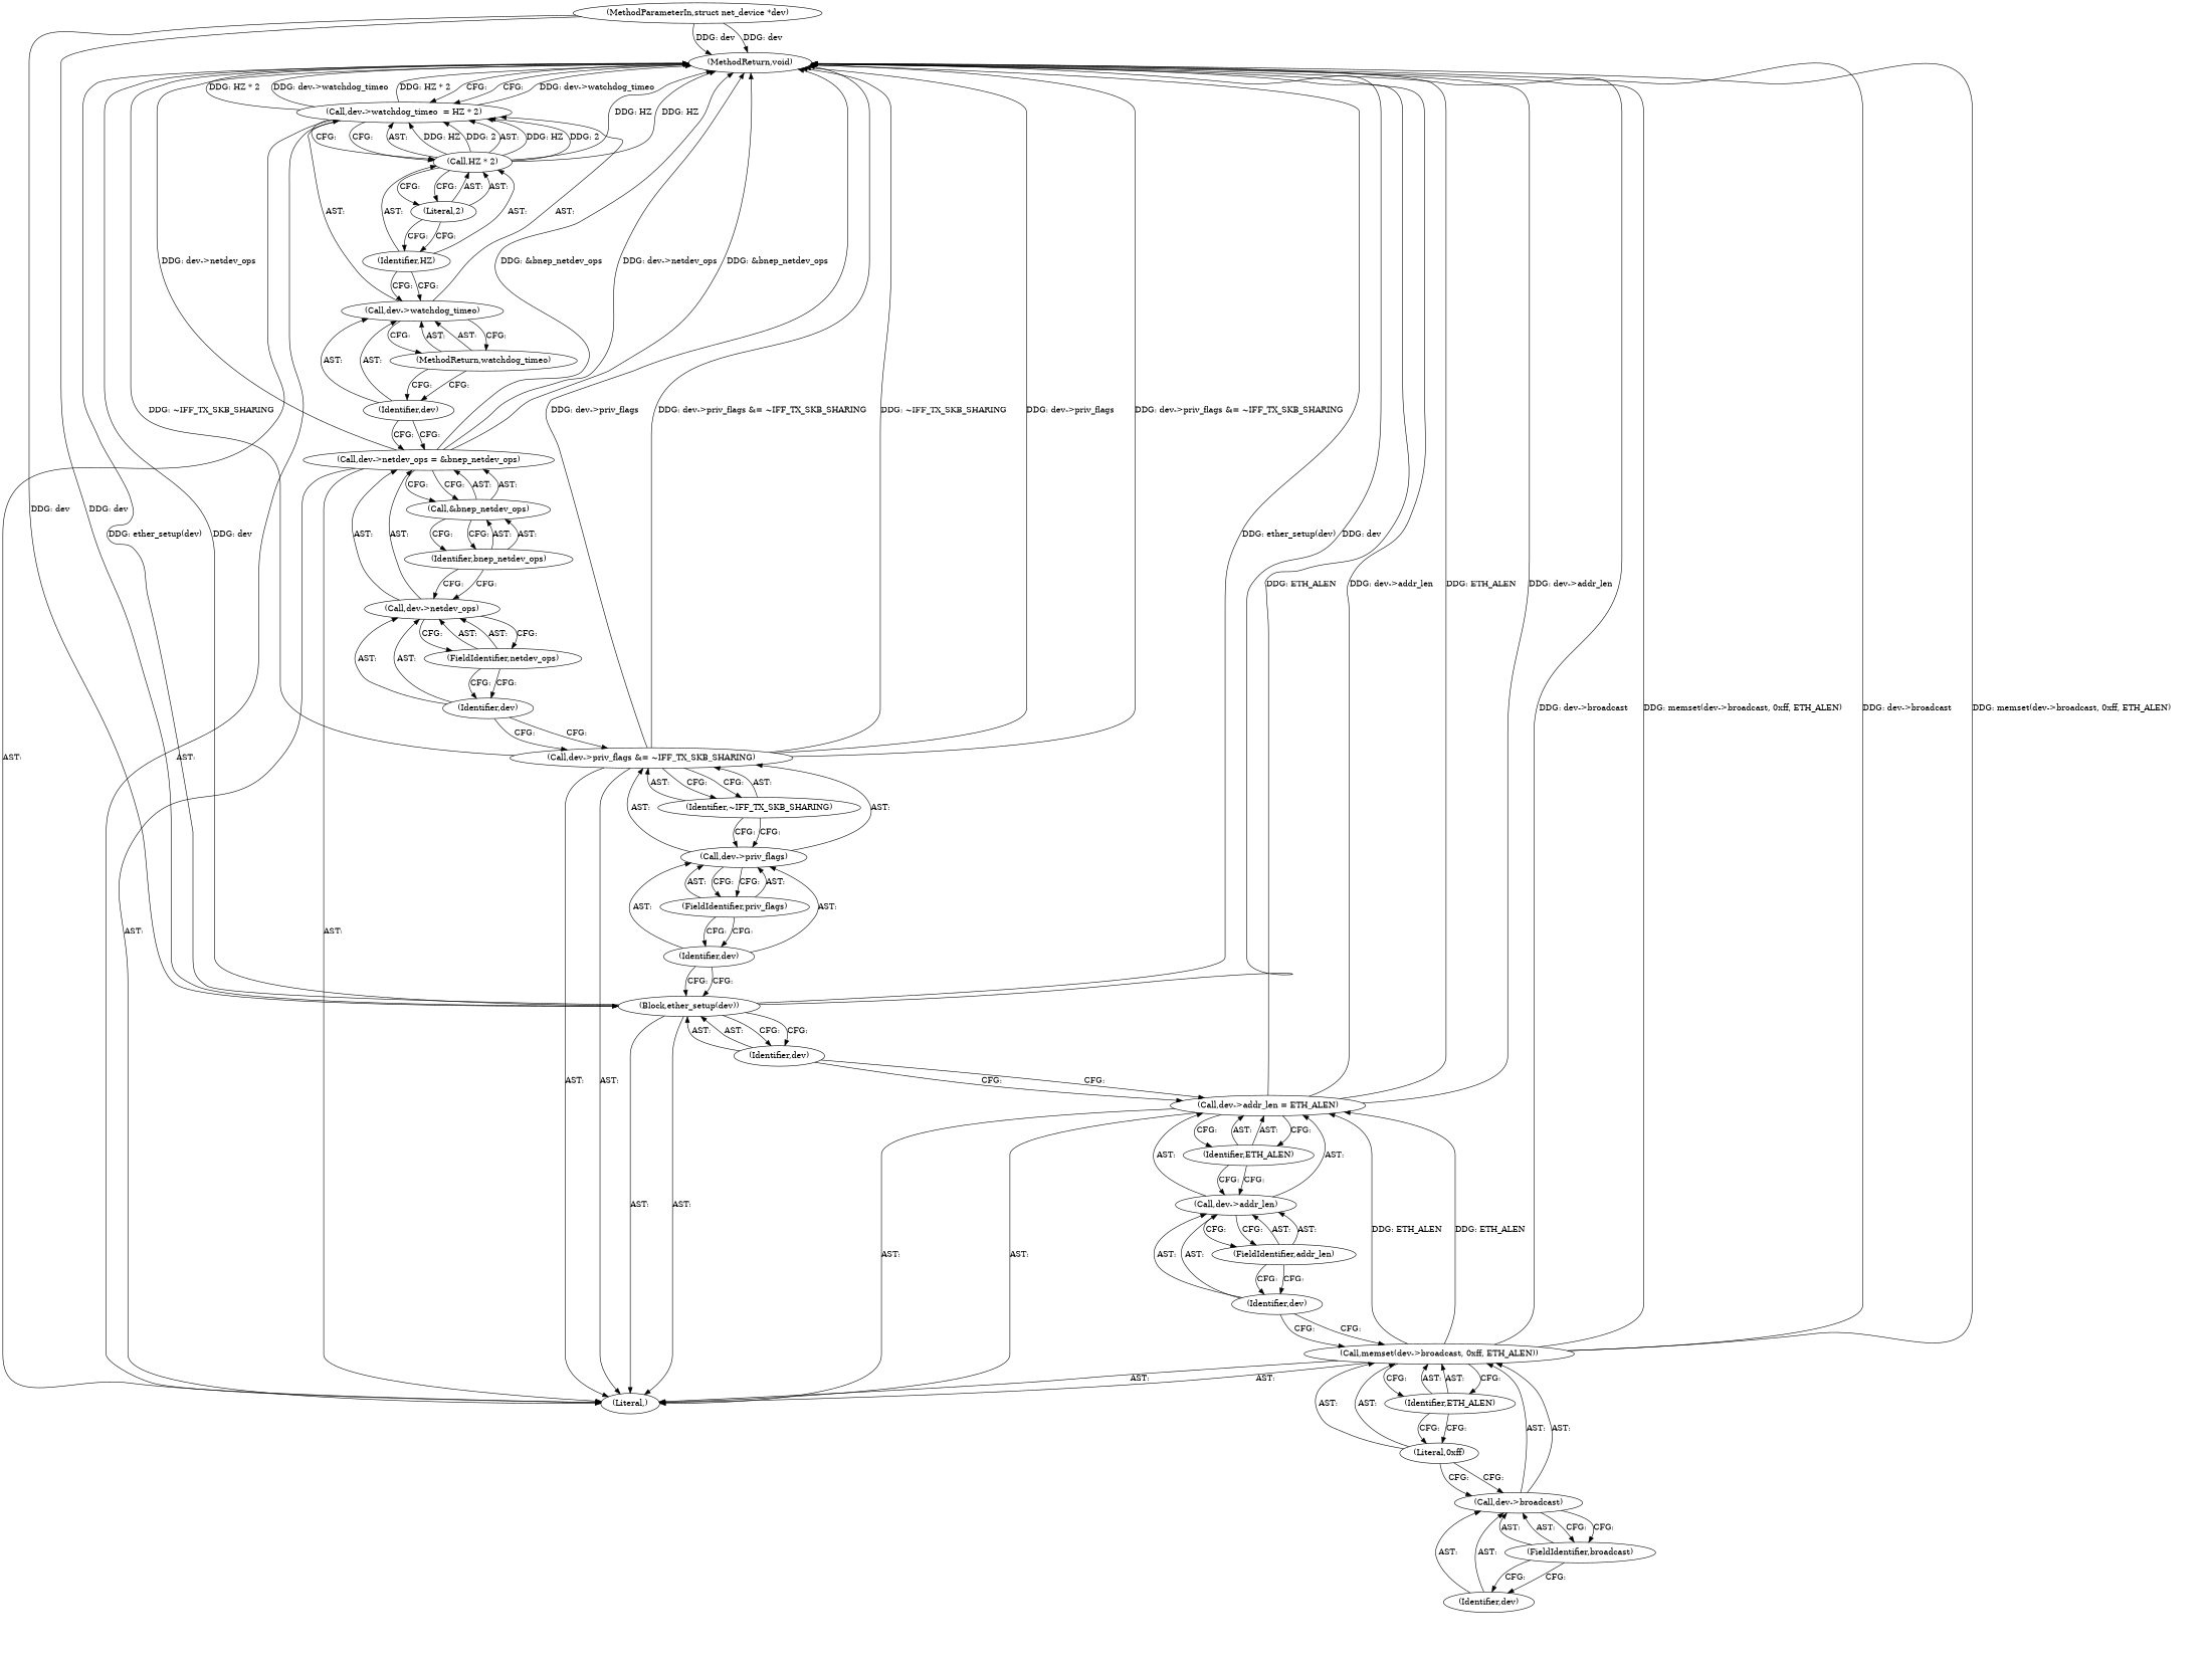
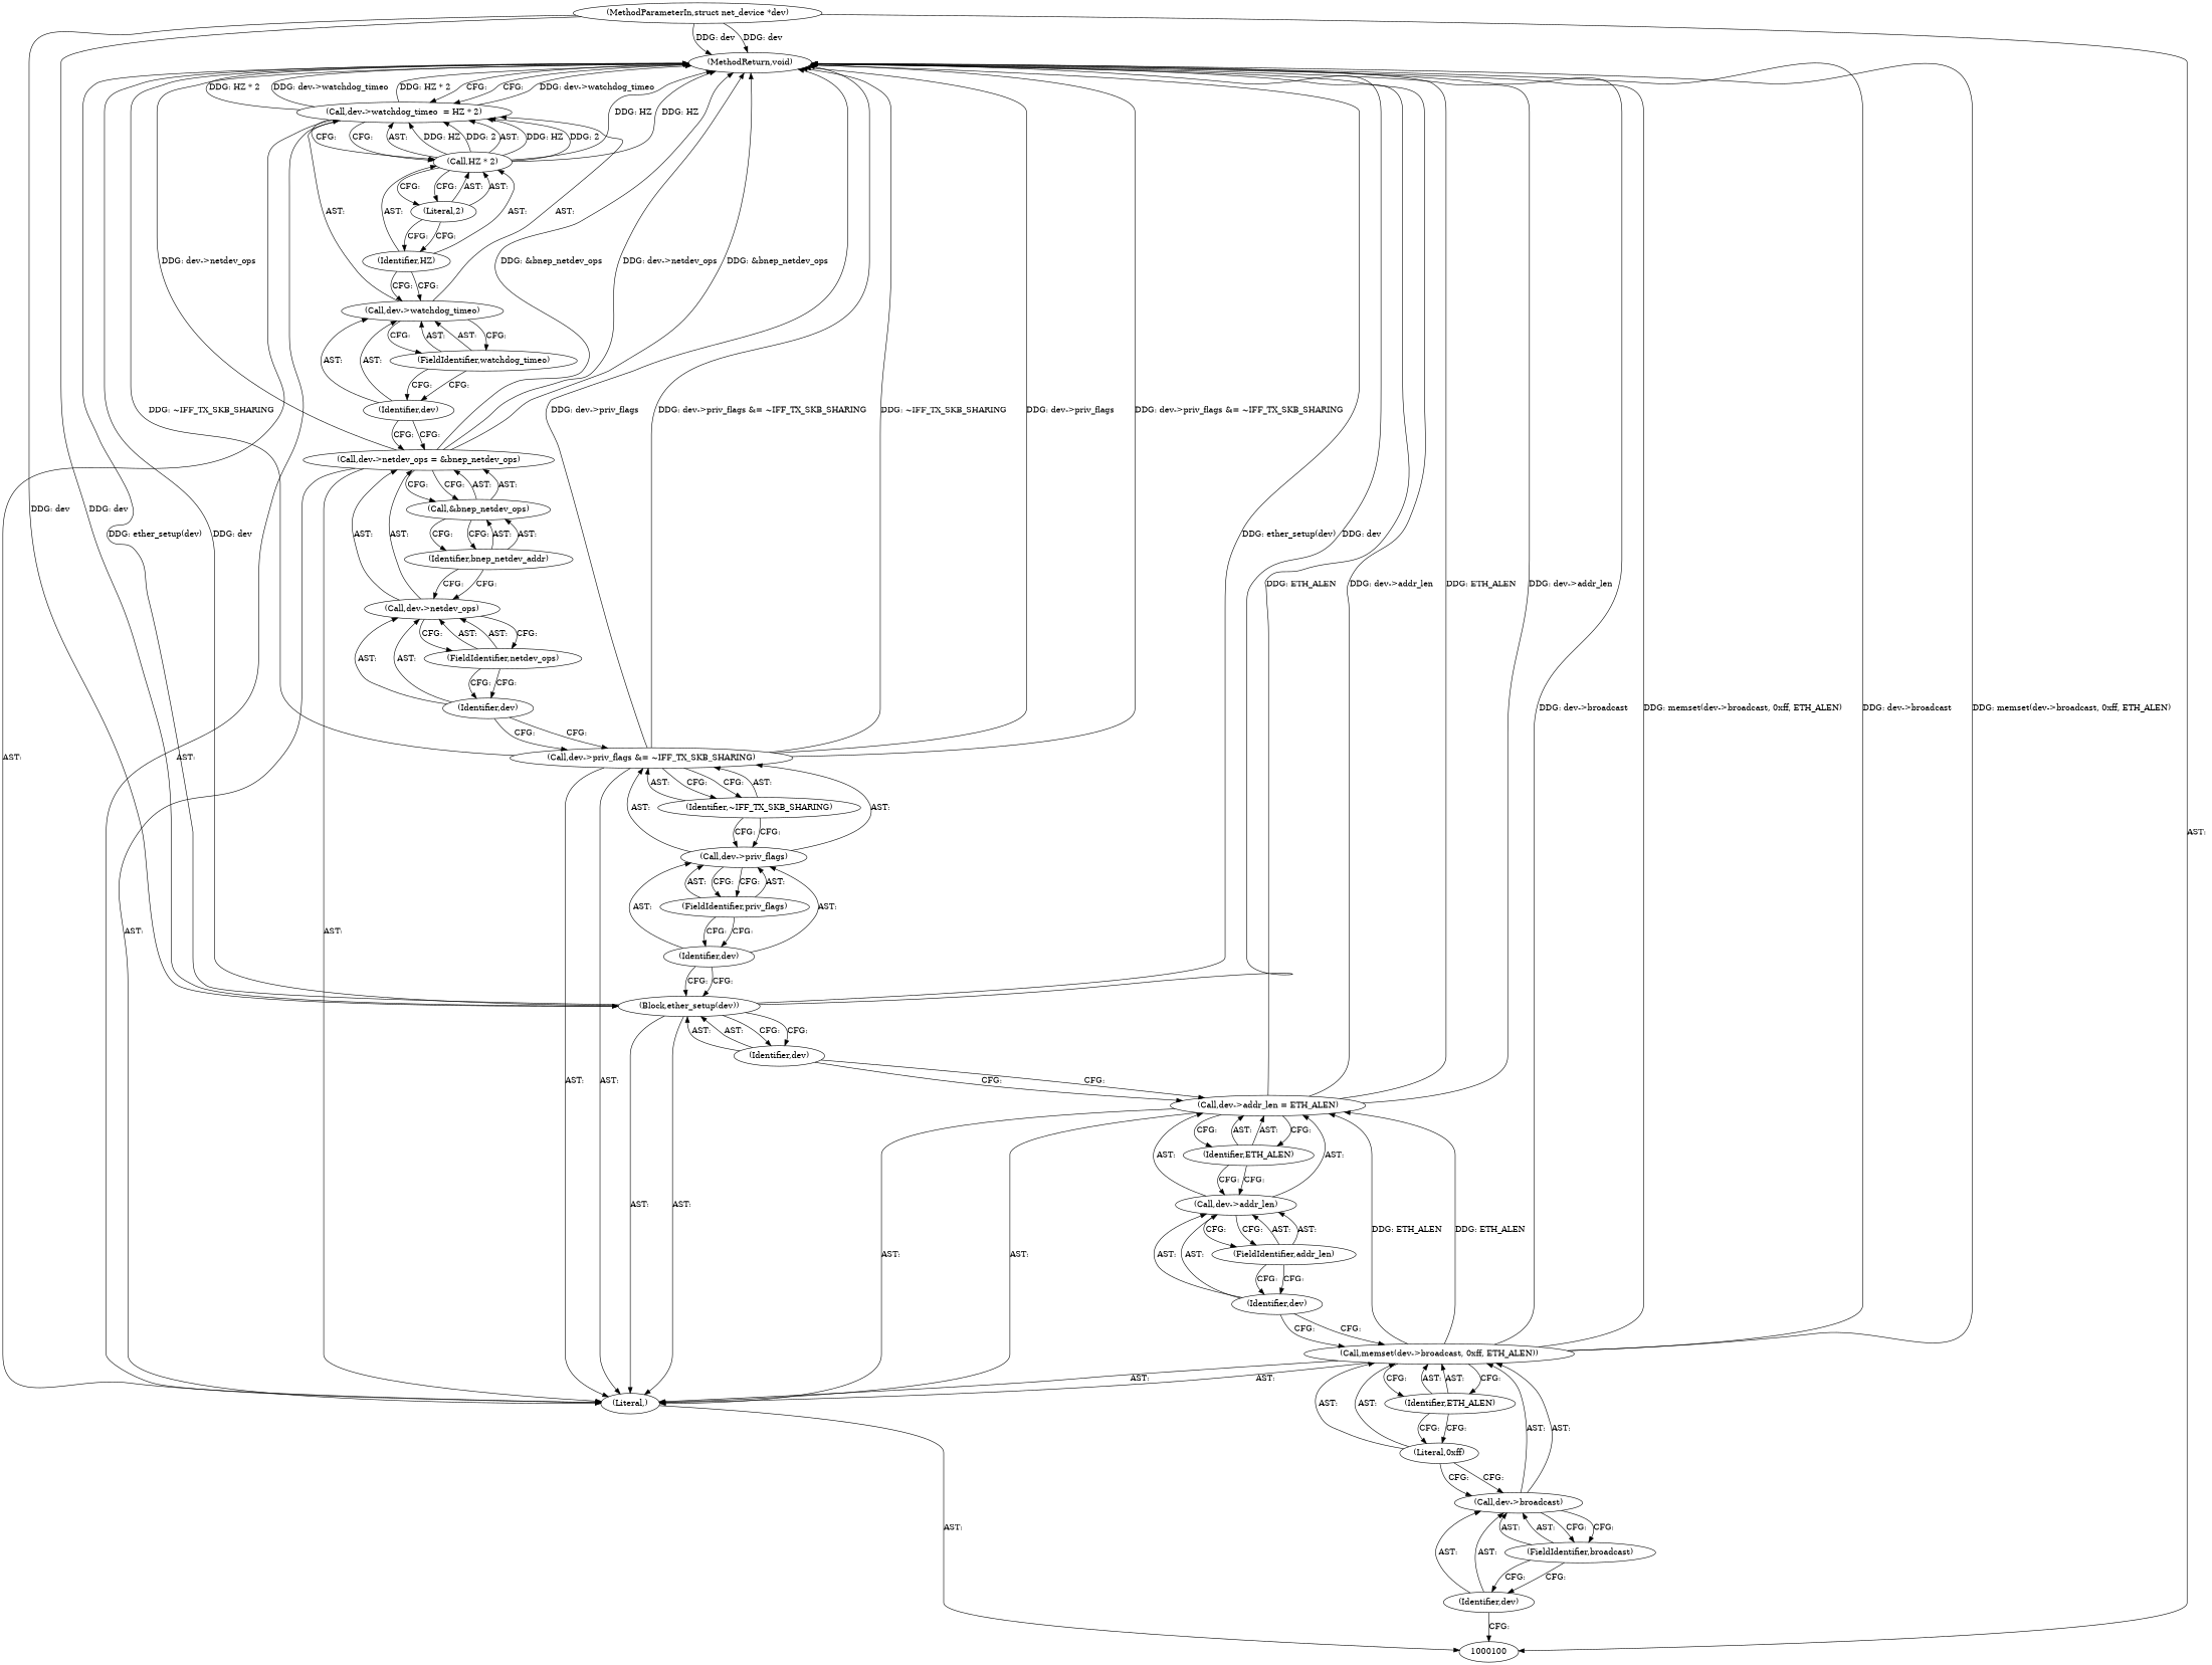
  digraph {
    n1 [label="(MethodReturn,void)"]
    n2 [label="(Call,dev->watchdog_timeo  = HZ * 2)"]
    n3 [label="(Call,HZ * 2)"]
    n4 [label="(Literal,)"]
    n5 [label="(MethodParameterIn,struct net_device *dev)"]
+   1000100
    n7 [label="(Block,ether_setup(dev))"]
    n8 [label="(Identifier,dev)"]
    n9 [label="(Literal,2)"]
    n10 [label="(Call,dev->watchdog_timeo)"]
-   n11 [label="(MethodReturn,watchdog_timeo)"]
+   n11 [label="(FieldIdentifier,watchdog_timeo)"]
    n12 [label="(Identifier,dev)"]
    n13 [label="(Call,dev->netdev_ops = &bnep_netdev_ops)"]
    n14 [label="(Call,&bnep_netdev_ops)"]
    n15 [label="(Identifier,HZ)"]
    n16 [label="(Call,memset(dev->broadcast, 0xff, ETH_ALEN))"]
    n17 [label="(Identifier,ETH_ALEN)"]
    n18 [label="(Call,dev->addr_len = ETH_ALEN)"]
    n19 [label="(Literal,0xff)"]
    n20 [label="(Identifier,ETH_ALEN)"]
    n21 [label="(FieldIdentifier,broadcast)"]
    n22 [label="(Call,dev->broadcast)"]
    n23 [label="(Identifier,dev)"]
    n24 [label="(Call,dev->addr_len)"]
    n25 [label="(FieldIdentifier,addr_len)"]
    n26 [label="(Identifier,dev)"]
    n27 [label="(Call,dev->priv_flags &= ~IFF_TX_SKB_SHARING)"]
    n28 [label="(Identifier,~IFF_TX_SKB_SHARING)"]
    n29 [label="(Call,dev->priv_flags)"]
    n30 [label="(FieldIdentifier,priv_flags)"]
    n31 [label="(Identifier,dev)"]
-   n32 [label="(Identifier,bnep_netdev_ops)"]
+   n32 [label="(Identifier,bnep_netdev_addr)"]
    n33 [label="(Call,dev->netdev_ops)"]
    n34 [label="(FieldIdentifier,netdev_ops)"]
    n35 [label="(Identifier,dev)"]
    n1 -> n2 [label="CFG: "]
    n1 -> n2 [label="CFG: "]
    n2 -> n1 [label="DDG: dev->watchdog_timeo"]
    n2 -> n1 [label="DDG: HZ * 2"]
    n2 -> n1 [label="DDG: dev->watchdog_timeo"]
    n2 -> n1 [label="DDG: HZ * 2"]
    n2 -> n3 [label="CFG: "]
    n2 -> n3 [label="CFG: "]
    n2 -> n4 [label="AST: "]
    n2 -> n4 [label="AST: "]
    n3 -> n1 [label="DDG: HZ"]
    n3 -> n1 [label="DDG: HZ"]
    n3 -> n2 [label="AST: "]
    n3 -> n2 [label="DDG: HZ"]
    n3 -> n2 [label="DDG: 2"]
    n3 -> n2 [label="AST: "]
    n3 -> n2 [label="DDG: HZ"]
    n3 -> n2 [label="DDG: 2"]
    n3 -> n9 [label="CFG: "]
    n3 -> n9 [label="CFG: "]
+   n4 -> 1000100 [label="AST: "]
    n5 -> n1 [label="DDG: dev"]
    n5 -> n1 [label="DDG: dev"]
+   n5 -> 1000100 [label="AST: "]
    n5 -> n7 [label="DDG: dev"]
    n5 -> n7 [label="DDG: dev"]
    n7 -> n1 [label="DDG: ether_setup(dev)"]
    n7 -> n1 [label="DDG: dev"]
    n7 -> n1 [label="DDG: ether_setup(dev)"]
    n7 -> n1 [label="DDG: dev"]
    n7 -> n4 [label="AST: "]
    n7 -> n4 [label="AST: "]
    n7 -> n8 [label="CFG: "]
    n7 -> n8 [label="CFG: "]
    n8 -> n7 [label="AST: "]
    n8 -> n7 [label="AST: "]
    n8 -> n18 [label="CFG: "]
    n8 -> n18 [label="CFG: "]
    n9 -> n3 [label="AST: "]
    n9 -> n3 [label="AST: "]
    n9 -> n15 [label="CFG: "]
    n9 -> n15 [label="CFG: "]
    n10 -> n2 [label="AST: "]
    n10 -> n2 [label="AST: "]
    n10 -> n11 [label="CFG: "]
    n10 -> n11 [label="CFG: "]
    n11 -> n10 [label="AST: "]
    n11 -> n10 [label="AST: "]
    n11 -> n12 [label="CFG: "]
    n11 -> n12 [label="CFG: "]
    n12 -> n10 [label="AST: "]
    n12 -> n10 [label="AST: "]
    n12 -> n13 [label="CFG: "]
    n12 -> n13 [label="CFG: "]
    n13 -> n1 [label="DDG: &bnep_netdev_ops"]
    n13 -> n1 [label="DDG: dev->netdev_ops"]
    n13 -> n1 [label="DDG: &bnep_netdev_ops"]
    n13 -> n1 [label="DDG: dev->netdev_ops"]
    n13 -> n4 [label="AST: "]
    n13 -> n4 [label="AST: "]
    n13 -> n14 [label="CFG: "]
    n13 -> n14 [label="CFG: "]
    n14 -> n13 [label="AST: "]
    n14 -> n13 [label="AST: "]
    n14 -> n32 [label="CFG: "]
    n14 -> n32 [label="CFG: "]
    n15 -> n3 [label="AST: "]
    n15 -> n3 [label="AST: "]
    n15 -> n10 [label="CFG: "]
    n15 -> n10 [label="CFG: "]
    n16 -> n1 [label="DDG: dev->broadcast"]
    n16 -> n1 [label="DDG: memset(dev->broadcast, 0xff, ETH_ALEN)"]
    n16 -> n1 [label="DDG: dev->broadcast"]
    n16 -> n1 [label="DDG: memset(dev->broadcast, 0xff, ETH_ALEN)"]
    n16 -> n4 [label="AST: "]
    n16 -> n4 [label="AST: "]
    n16 -> n17 [label="CFG: "]
    n16 -> n17 [label="CFG: "]
    n16 -> n18 [label="DDG: ETH_ALEN"]
    n16 -> n18 [label="DDG: ETH_ALEN"]
    n17 -> n16 [label="AST: "]
    n17 -> n16 [label="AST: "]
    n17 -> n19 [label="CFG: "]
    n17 -> n19 [label="CFG: "]
    n18 -> n1 [label="DDG: ETH_ALEN"]
    n18 -> n1 [label="DDG: dev->addr_len"]
    n18 -> n1 [label="DDG: ETH_ALEN"]
    n18 -> n1 [label="DDG: dev->addr_len"]
    n18 -> n4 [label="AST: "]
    n18 -> n4 [label="AST: "]
    n18 -> n20 [label="CFG: "]
    n18 -> n20 [label="CFG: "]
    n19 -> n16 [label="AST: "]
    n19 -> n16 [label="AST: "]
    n19 -> n22 [label="CFG: "]
    n19 -> n22 [label="CFG: "]
    n20 -> n18 [label="AST: "]
    n20 -> n18 [label="AST: "]
    n20 -> n24 [label="CFG: "]
    n20 -> n24 [label="CFG: "]
    n21 -> n22 [label="AST: "]
    n21 -> n22 [label="AST: "]
    n21 -> n23 [label="CFG: "]
    n21 -> n23 [label="CFG: "]
    n22 -> n16 [label="AST: "]
    n22 -> n16 [label="AST: "]
    n22 -> n21 [label="CFG: "]
    n22 -> n21 [label="CFG: "]
+   n23 -> 1000100 [label="CFG: "]
    n23 -> n22 [label="AST: "]
    n23 -> n22 [label="AST: "]
    n24 -> n18 [label="AST: "]
    n24 -> n18 [label="AST: "]
    n24 -> n25 [label="CFG: "]
    n24 -> n25 [label="CFG: "]
    n25 -> n24 [label="AST: "]
    n25 -> n24 [label="AST: "]
    n25 -> n26 [label="CFG: "]
    n25 -> n26 [label="CFG: "]
    n26 -> n16 [label="CFG: "]
    n26 -> n16 [label="CFG: "]
    n26 -> n24 [label="AST: "]
    n26 -> n24 [label="AST: "]
    n27 -> n1 [label="DDG: dev->priv_flags"]
    n27 -> n1 [label="DDG: dev->priv_flags &= ~IFF_TX_SKB_SHARING"]
    n27 -> n1 [label="DDG: ~IFF_TX_SKB_SHARING"]
    n27 -> n1 [label="DDG: dev->priv_flags"]
    n27 -> n1 [label="DDG: dev->priv_flags &= ~IFF_TX_SKB_SHARING"]
    n27 -> n1 [label="DDG: ~IFF_TX_SKB_SHARING"]
    n27 -> n4 [label="AST: "]
    n27 -> n4 [label="AST: "]
    n27 -> n28 [label="CFG: "]
    n27 -> n28 [label="CFG: "]
    n28 -> n27 [label="AST: "]
    n28 -> n27 [label="AST: "]
    n28 -> n29 [label="CFG: "]
    n28 -> n29 [label="CFG: "]
    n29 -> n27 [label="AST: "]
    n29 -> n27 [label="AST: "]
    n29 -> n30 [label="CFG: "]
    n29 -> n30 [label="CFG: "]
    n30 -> n29 [label="AST: "]
    n30 -> n29 [label="AST: "]
    n30 -> n31 [label="CFG: "]
    n30 -> n31 [label="CFG: "]
    n31 -> n7 [label="CFG: "]
    n31 -> n7 [label="CFG: "]
    n31 -> n29 [label="AST: "]
    n31 -> n29 [label="AST: "]
    n32 -> n14 [label="AST: "]
    n32 -> n14 [label="AST: "]
    n32 -> n33 [label="CFG: "]
    n32 -> n33 [label="CFG: "]
    n33 -> n13 [label="AST: "]
    n33 -> n13 [label="AST: "]
    n33 -> n34 [label="CFG: "]
    n33 -> n34 [label="CFG: "]
    n34 -> n33 [label="AST: "]
    n34 -> n33 [label="AST: "]
    n34 -> n35 [label="CFG: "]
    n34 -> n35 [label="CFG: "]
    n35 -> n27 [label="CFG: "]
    n35 -> n27 [label="CFG: "]
    n35 -> n33 [label="AST: "]
    n35 -> n33 [label="AST: "]
  }
